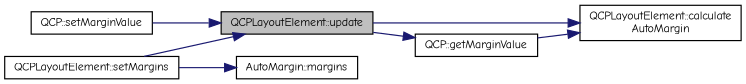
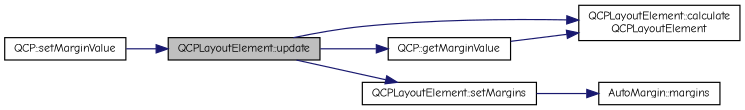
  digraph {
    fontname="Comic Neue"
    rankdir=LR
    node [color=black fillcolor=white fontname="Comic Neue" fontsize=10 shape=record style=filled]
    edge [color=midnightblue fontname="Comic Neue" fontsize=10 labelfontname=Helvetica labelfontsize=10 style=solid]
    n1 [fillcolor=grey75 fontcolor=black height=0.2 label="QCPLayoutElement::update" width=0.4]
-   n2 [height=0.2 label="QCPLayoutElement::calculate\lAutoMargin" width=0.4]
+   n2 [height=0.2 label="QCPLayoutElement::calculate\lQCPLayoutElement" width=0.4]
    n3 [height=0.2 label="QCP::getMarginValue" width=0.4]
    n4 [height=0.2 label="QCPLayoutElement::setMargins" width=0.4]
    n5 [height=0.2 label="QCP::setMarginValue" width=0.4]
    n6 [height=0.2 label="AutoMargin::margins" width=0.4]
    n1 -> n2
    n1 -> n3
-   n4 -> n1
+   n1 -> n4
    n3 -> n2
    n4 -> n6
    n5 -> n1
  }
